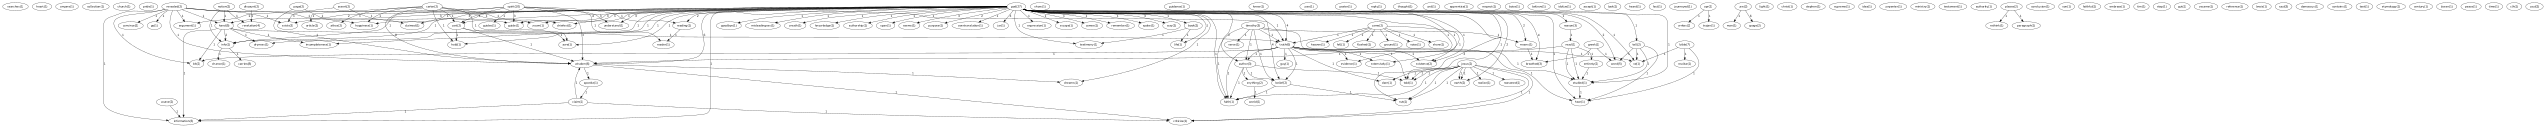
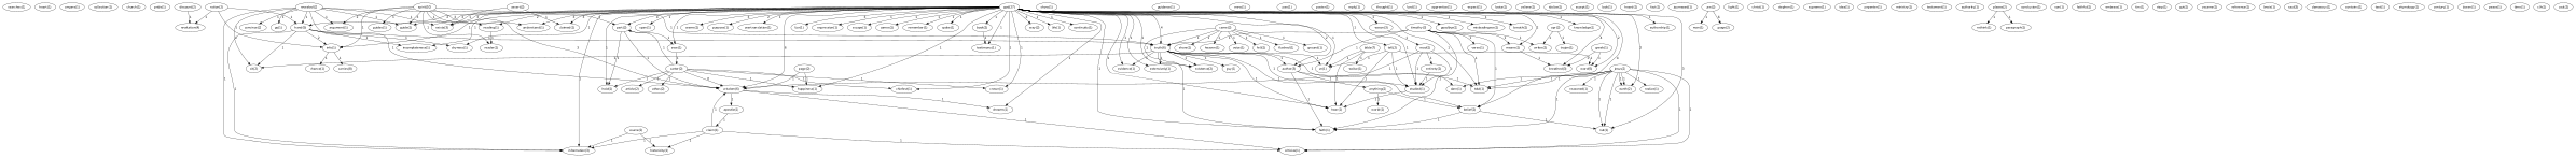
  digraph {
    fontname=Nunito
    node [fontname=Nunito]
    edge [fontname=Nunito]
    n1 [label="searches(1)"]
    n2 [label="heart(1)"]
    n3 [label="anyone(1)"]
    n4 [label="collection(1)"]
    n5 [label="church(1)"]
    n6 [label="pride(1)"]
    n7 [label="assert(2)"]
    n8 [label="claimed(1)"]
    n9 [label="exists(3)"]
    n10 [label="claim(1)"]
+   n11 [label="historicity(1)"]
    n12 [label="wisdom(6)"]
    n13 [label="information(3)"]
    n14 [label="criticize(1)"]
    n15 [label="apostle(1)"]
    n16 [label="dreams(1)"]
    n17 [label="show(1)"]
    n18 [label="guidance(1)"]
    n19 [label="info(1)"]
    n20 [label="chance(1)"]
    n21 [label="carries(8)"]
    n22 [label="revealed(2)"]
    n23 [label="convince(2)"]
    n24 [label="go(1)"]
    n25 [label="hand(5)"]
    n26 [label="truth(6)"]
    n27 [label="bit(2)"]
    n28 [label="guide(1)"]
    n29 [label="argument(1)"]
    n30 [label="dryness(1)"]
    n31 [label="incompleteness(1)"]
    n32 [label="evidence(1)"]
    n33 [label="extensively(1)"]
    n34 [label="author(3)"]
    n35 [label="belief(2)"]
    n36 [label="existence(2)"]
    n37 [label="faith(1)"]
    n38 [label="studied(1)"]
    n39 [label="hear(1)"]
    n40 [label="ve(1)"]
    n41 [label="guy(1)"]
    n42 [label="darn(1)"]
    n43 [label="told(1)"]
    n44 [label="anything(2)"]
    n45 [label="nut(1)"]
    n46 [label="knew(1)"]
    n47 [label="notion(2)"]
    n48 [label="revelation(4)"]
    n49 [label="case(1)"]
    n50 [label="poster(1)"]
    n51 [label="reply(1)"]
    n52 [label="thought(1)"]
    n53 [label="lord(1)"]
    n54 [label="apprentice(1)"]
    n55 [label="respect(1)"]
    n56 [label="boice(1)"]
    n57 [label="believe(1)"]
    n58 [label="discount(2)"]
    n59 [label="god(27)"]
    n60 [label="goodbye(1)"]
    n61 [label="misleadingess(1)"]
    n62 [label="crown(1)"]
    n63 [label="breath(1)"]
    n64 [label="knowledge(1)"]
    n65 [label="authorship(1)"]
    n66 [label="span(1)"]
    n67 [label="seems(1)"]
    n68 [label="means(1)"]
    n69 [label="purpose(1)"]
    n70 [label="overtranslation(1)"]
    n71 [label="liar(1)"]
    n72 [label="book(2)"]
    n73 [label="expression(1)"]
    n74 [label="escape(1)"]
    n75 [label="comes(1)"]
    n76 [label="tell(2)"]
    n77 [label="part(2)"]
    n78 [label="reading(1)"]
    n79 [label="hold(1)"]
    n80 [label="remember(1)"]
    n81 [label="chiefest(1)"]
    n82 [label="awe(1)"]
    n83 [label="breathed(3)"]
    n84 [label="reason(3)"]
    n85 [label="spoke(1)"]
    n86 [label="testimony(1)"]
    n87 [label="way(2)"]
    n88 [label="understand(1)"]
    n89 [label="happiness(1)"]
    n90 [label="word(5)"]
    n91 [label="life(1)"]
    n92 [label="earth(2)"]
+   n93 [label="continuity(1)"]
    n94 [label="reader(1)"]
    n95 [label="read(1)"]
    n96 [label="world(1)"]
    n97 [label="entirety(2)"]
    n98 [label="idolize(1)"]
    n99 [label="carter(2)"]
    n100 [label="article(2)"]
    n101 [label="athos(2)"]
    n102 [label="accept(1)"]
    n103 [label="look(1)"]
    n104 [label="heard(1)"]
    n105 [label="fact(1)"]
    n106 [label="journeyed(1)"]
    n107 [label="source(2)"]
    n108 [label="timothy(3)"]
    n109 [label="verse(1)"]
    n110 [label="writes(2)"]
    n111 [label="law(2)"]
    n112 [label="man(1)"]
    n113 [label="cpage(2)"]
    n114 [label="light(1)"]
    n115 [label="christ(1)"]
    n116 [label="stephen(1)"]
    n117 [label="supreme(1)"]
    n118 [label="apr(2)"]
    n119 [label="trajan(1)"]
    n120 [label="came(2)"]
    n121 [label="flashed(1)"]
    n122 [label="ground(1)"]
    n123 [label="voice(1)"]
    n124 [label="share(1)"]
    n125 [label="heaven(1)"]
    n126 [label="fell(1)"]
    n127 [label="idea(1)"]
    n128 [label="carpenter(1)"]
    n129 [label="ministry(1)"]
    n130 [label="testament(1)"]
    n131 [label="authority(1)"]
    n132 [label="please(2)"]
    n133 [label="rethink(1)"]
    n134 [label="paragraph(1)"]
    n135 [label="conclusion(1)"]
    n136 [label="spirit(10)"]
    n137 [label="guides(1)"]
    n138 [label="son(1)"]
    n139 [label="faithful(1)"]
    n140 [label="embrace(1)"]
    n141 [label="tim(1)"]
    n142 [label="step(1)"]
    n143 [label="gut(1)"]
    n144 [label="became(1)"]
    n145 [label="reference(1)"]
    n146 [label="lewis(1)"]
    n147 [label="saul(3)"]
    n148 [label="damascus(1)"]
    n149 [label="greek(1)"]
    n150 [label="page(2)"]
    n151 [label="contains(1)"]
    n152 [label="text(1)"]
    n153 [label="jesus(2)"]
    n154 [label="realize(1)"]
    n155 [label="reasoned(1)"]
    n156 [label="etymology(1)"]
    n157 [label="century(1)"]
    n158 [label="doesn(1)"]
    n159 [label="peace(1)"]
    n160 [label="bible(7)"]
    n161 [label="realise(1)"]
    n162 [label="time(1)"]
    n163 [label="clh(1)"]
    n164 [label="paul(2)"]
    n7 -> n8 [label=1]
    n7 -> n9 [label=1]
+   n10 -> n11 [label=1]
    n10 -> n12 [label=1]
    n10 -> n13 [label=1]
    n10 -> n14 [label=1]
    n12 -> n14 [label=1]
    n12 -> n15 [label=1]
    n12 -> n16 [label=1]
    n15 -> n10 [label=1]
    n19 -> n20 [label=1]
    n19 -> n21 [label=1]
    n22 -> n9 [label=1]
    n22 -> n12 [label=1]
    n22 -> n13 [label=1]
    n22 -> n23 [label=1]
    n22 -> n24 [label=1]
    n22 -> n25 [label=1]
    n22 -> n26 [label=1]
    n22 -> n27 [label=1]
    n22 -> n28 [label=1]
    n22 -> n29 [label=1]
    n25 -> n13 [label=1]
    n25 -> n19 [label=2]
    n25 -> n26 [label=1]
    n25 -> n27 [label=1]
    n25 -> n30 [label=1]
    n25 -> n31 [label=1]
    n26 -> n27 [label=1]
    n26 -> n32 [label=1]
    n26 -> n33 [label=1]
    n26 -> n34 [label=1]
    n26 -> n35 [label=1]
    n26 -> n36 [label=1]
    n26 -> n37 [label=1]
    n26 -> n38 [label=1]
    n26 -> n39 [label=1]
    n26 -> n40 [label=1]
    n26 -> n41 [label=1]
    n26 -> n42 [label=1]
-   n34 -> n35 [label=1]
+   n44 -> n35 [label=1]
    n34 -> n37 [label=1]
    n34 -> n43 [label=1]
    n34 -> n44 [label=1]
    n35 -> n37 [label=1]
    n35 -> n45 [label=1]
    n38 -> n39 [label=1]
    n44 -> n96 [label=1]
    n47 -> n19 [label=1]
    n47 -> n25 [label=1]
    n47 -> n48 [label=1]
    n58 -> n48 [label=1]
    n59 -> n8 [label=3]
    n59 -> n9 [label=3]
    n59 -> n12 [label=6]
    n59 -> n13 [label=1]
    n59 -> n16 [label=1]
    n59 -> n19 [label=1]
    n59 -> n25 [label=2]
    n59 -> n26 [label=4]
    n59 -> n28 [label=3]
    n59 -> n30 [label=1]
    n59 -> n31 [label=1]
    n59 -> n32 [label=1]
    n59 -> n33 [label=1]
    n59 -> n34 [label=2]
    n59 -> n35 [label=4]
    n59 -> n36 [label=1]
    n59 -> n37 [label=1]
    n59 -> n38 [label=1]
    n59 -> n39 [label=1]
    n59 -> n40 [label=1]
    n59 -> n43 [label=1]
    n59 -> n45 [label=3]
    n59 -> n60 [label=1]
    n59 -> n61 [label=1]
    n59 -> n62 [label=1]
    n59 -> n63 [label=1]
    n59 -> n64 [label=1]
    n59 -> n65 [label=1]
    n59 -> n66 [label=1]
    n59 -> n67 [label=3]
    n59 -> n68 [label=2]
    n59 -> n69 [label=2]
    n59 -> n70 [label=1]
    n59 -> n71 [label=3]
    n59 -> n72 [label=1]
    n59 -> n73 [label=1]
    n59 -> n74 [label=1]
    n59 -> n75 [label=1]
    n59 -> n76 [label=1]
    n59 -> n77 [label=4]
    n59 -> n78 [label=2]
    n59 -> n79 [label=1]
    n59 -> n80 [label=1]
    n59 -> n81 [label=1]
    n59 -> n82 [label=1]
    n59 -> n83 [label=4]
    n59 -> n84 [label=1]
    n59 -> n85 [label=1]
    n59 -> n86 [label=1]
    n59 -> n87 [label=3]
    n59 -> n88 [label=3]
    n59 -> n89 [label=1]
    n59 -> n90 [label=2]
    n59 -> n91 [label=1]
    n59 -> n92 [label=2]
+   n59 -> n93 [label=1]
    n68 -> n83 [label=1]
    n72 -> n86 [label=1]
-   n72 -> n91 [label=1]
    n76 -> n38 [label=1]
    n76 -> n39 [label=1]
    n76 -> n40 [label=1]
    n76 -> n90 [label=1]
    n77 -> n12 [label=1]
    n77 -> n79 [label=1]
    n77 -> n82 [label=1]
    n78 -> n94 [label=1]
    n84 -> n95 [label=1]
    n95 -> n12 [label=1]
    n95 -> n38 [label=1]
    n95 -> n38 [label=1]
    n95 -> n97 [label=1]
    n97 -> n38 [label=1]
    n99 -> n12 [label=0]
    n99 -> n62 [label=1]
    n99 -> n77 [label=1]
    n99 -> n79 [label=1]
    n99 -> n81 [label=1]
-   n99 -> n82 [label=1]
+   n82 -> n99 [label=1]
    n99 -> n89 [label=1]
    n99 -> n100 [label=1]
    n99 -> n101 [label=1]
+   n107 -> n11 [label=1]
    n107 -> n13 [label=1]
    n108 -> n26 [label=1]
    n108 -> n34 [label=1]
    n108 -> n35 [label=1]
    n108 -> n37 [label=1]
    n108 -> n43 [label=1]
    n108 -> n68 [label=1]
    n108 -> n109 [label=1]
+   n108 -> n110 [label=1]
    n111 -> n112 [label=1]
    n111 -> n113 [label=6]
    n118 -> n110 [label=1]
    n118 -> n119 [label=1]
    n120 -> n26 [label=1]
    n120 -> n36 [label=1]
    n120 -> n121 [label=1]
    n120 -> n122 [label=1]
    n120 -> n123 [label=1]
    n120 -> n124 [label=1]
    n120 -> n125 [label=1]
    n120 -> n126 [label=1]
    n132 -> n133 [label=1]
    n132 -> n134 [label=1]
    n136 -> n12 [label=3]
    n136 -> n19 [label=1]
    n136 -> n28 [label=3]
    n136 -> n29 [label=2]
    n136 -> n77 [label=1]
    n136 -> n78 [label=1]
    n136 -> n88 [label=3]
    n136 -> n94 [label=1]
    n136 -> n137 [label=1]
    n149 -> n83 [label=1]
    n149 -> n90 [label=1]
    n150 -> n12 [label=1]
    n150 -> n89 [label=1]
    n153 -> n14 [label=1]
    n153 -> n14 [label=1]
    n153 -> n37 [label=1]
    n153 -> n42 [label=1]
    n153 -> n43 [label=1]
    n153 -> n43 [label=1]
    n153 -> n45 [label=1]
    n153 -> n45 [label=1]
    n153 -> n92 [label=1]
    n153 -> n92 [label=1]
    n153 -> n154 [label=1]
    n153 -> n155 [label=1]
    n160 -> n39 [label=1]
    n160 -> n40 [label=1]
    n160 -> n161 [label=1]
  }
